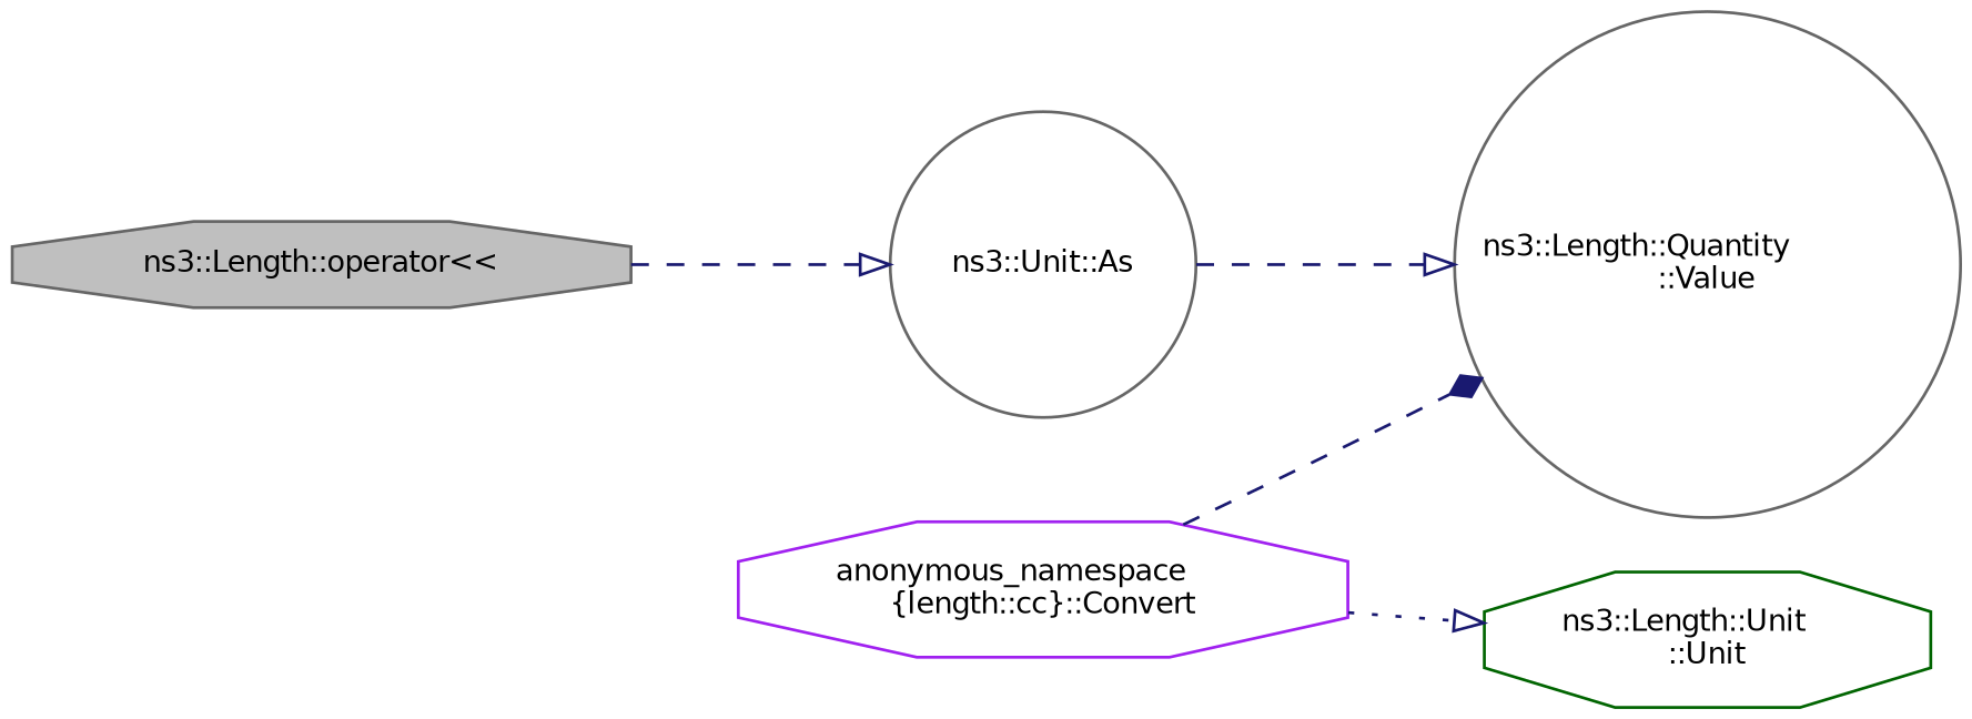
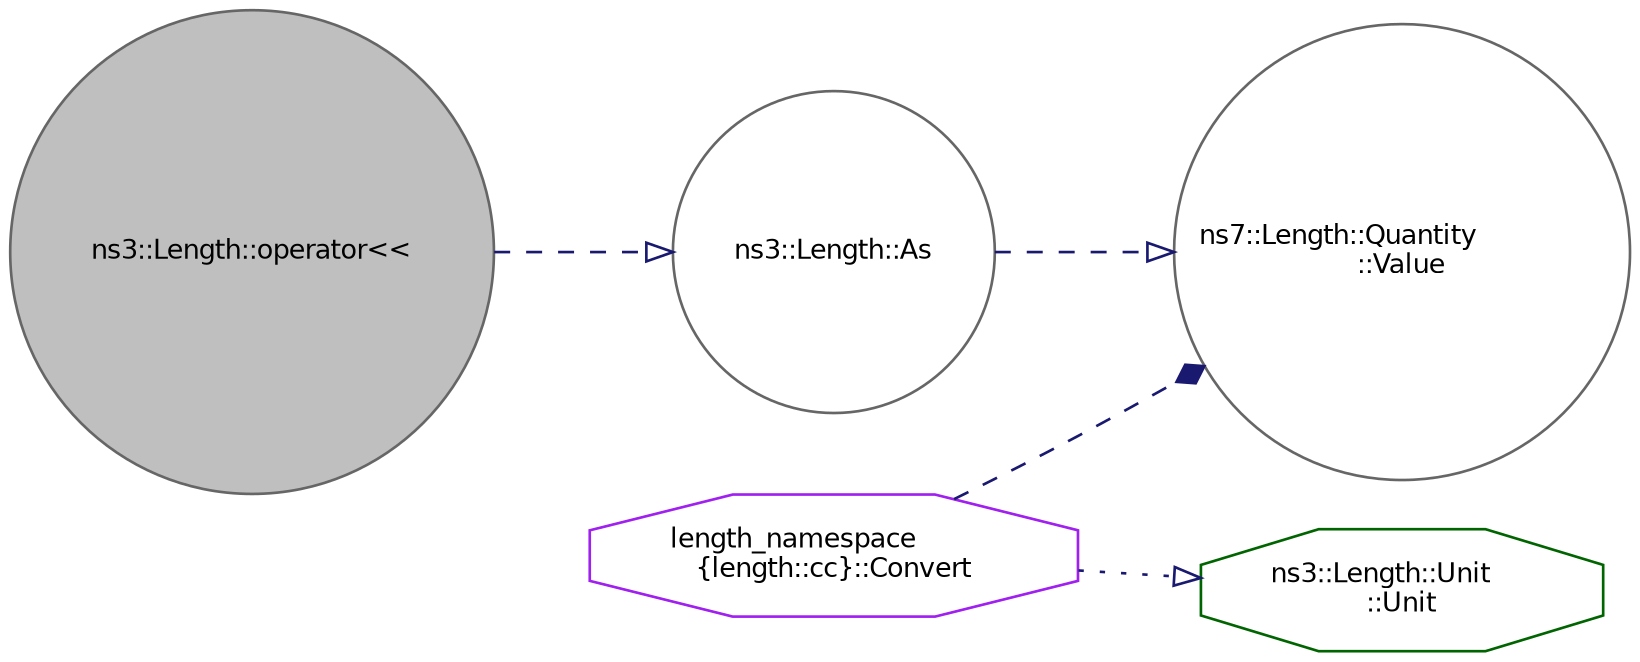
  digraph {
    rankdir=LR
    node [color=gray40 fillcolor=white fontname=Helvetica fontsize=10 shape=circle style=filled]
    edge [arrowhead=onormal color=midnightblue fontname=Helvetica fontsize=10 labelfontname=Helvetica labelfontsize=10 style=dashed]
-   n1 [fillcolor=grey75 fontcolor=black height=0.2 label="ns3::Length::operator\<\<" shape=octagon width=0.4]
-   n2 [height=0.2 label="ns3::Unit::As" width=0.4]
-   n3 [height=0.2 label="ns3::Length::Quantity\l::Value" width=0.4]
-   n4 [color=purple height=0.2 label="anonymous_namespace\l\{length::cc\}::Convert" shape=octagon width=0.4]
+   n1 [fillcolor=grey75 fontcolor=black height=0.2 label="ns3::Length::operator\<\<" width=0.4]
+   n2 [height=0.2 label="ns3::Length::As" width=0.4]
+   n3 [height=0.2 label="ns7::Length::Quantity\l::Value" width=0.4]
+   n4 [color=purple height=0.2 label="length_namespace\l\{length::cc\}::Convert" shape=octagon width=0.4]
    n5 [color=darkgreen height=0.2 label="ns3::Length::Unit\l::Unit" shape=octagon width=0.4]
    n1 -> n2
    n2 -> n3
    n4 -> n3 [arrowhead=diamond]
    n4 -> n5 [style=dotted]
  }
